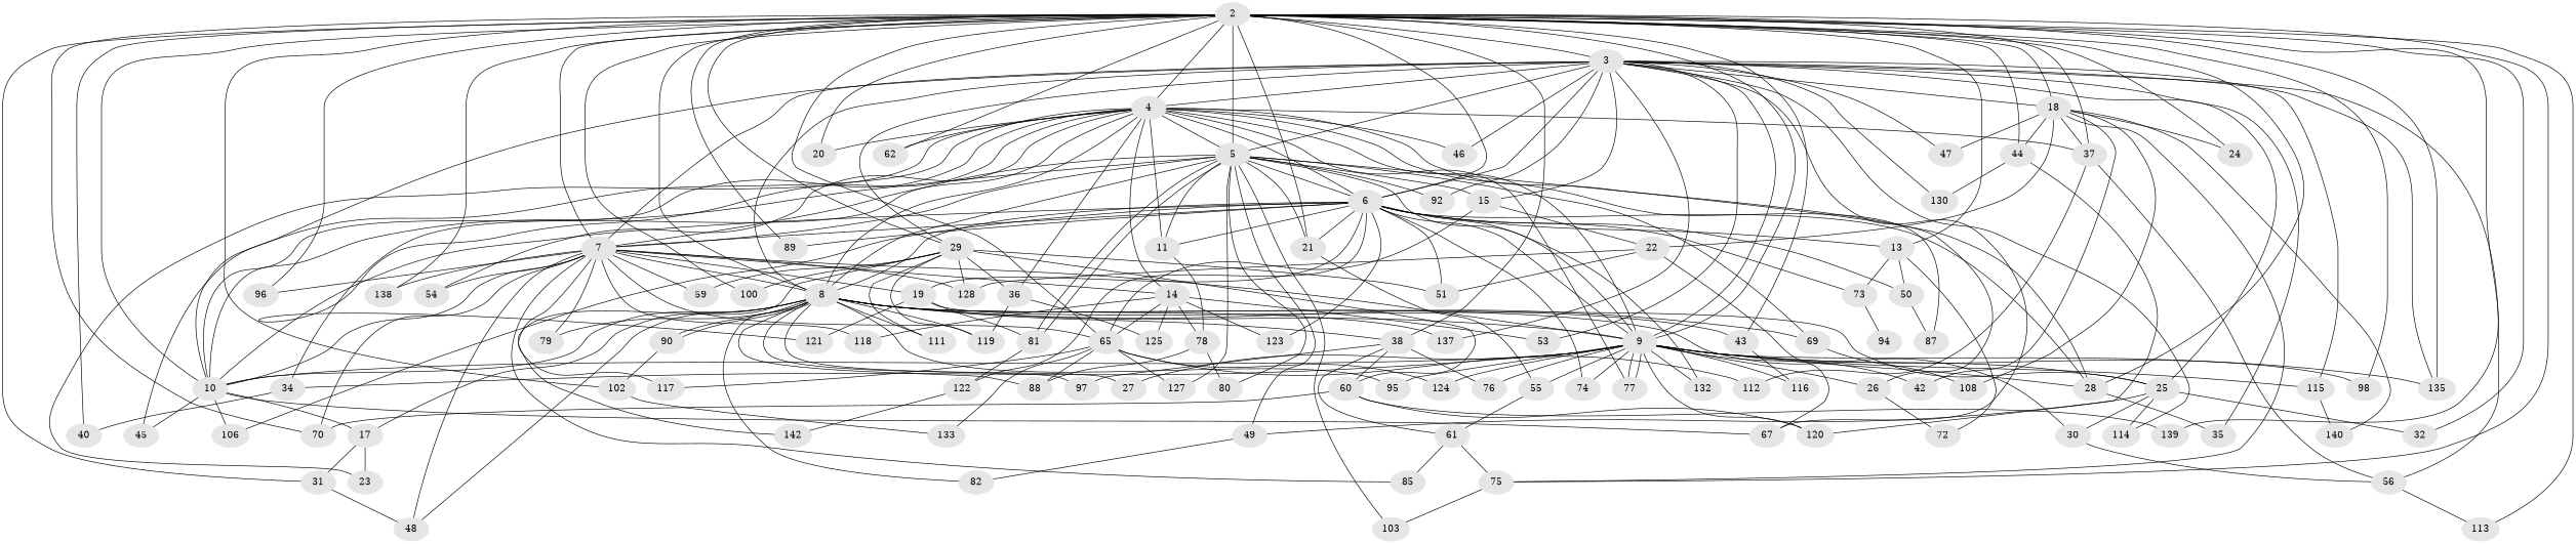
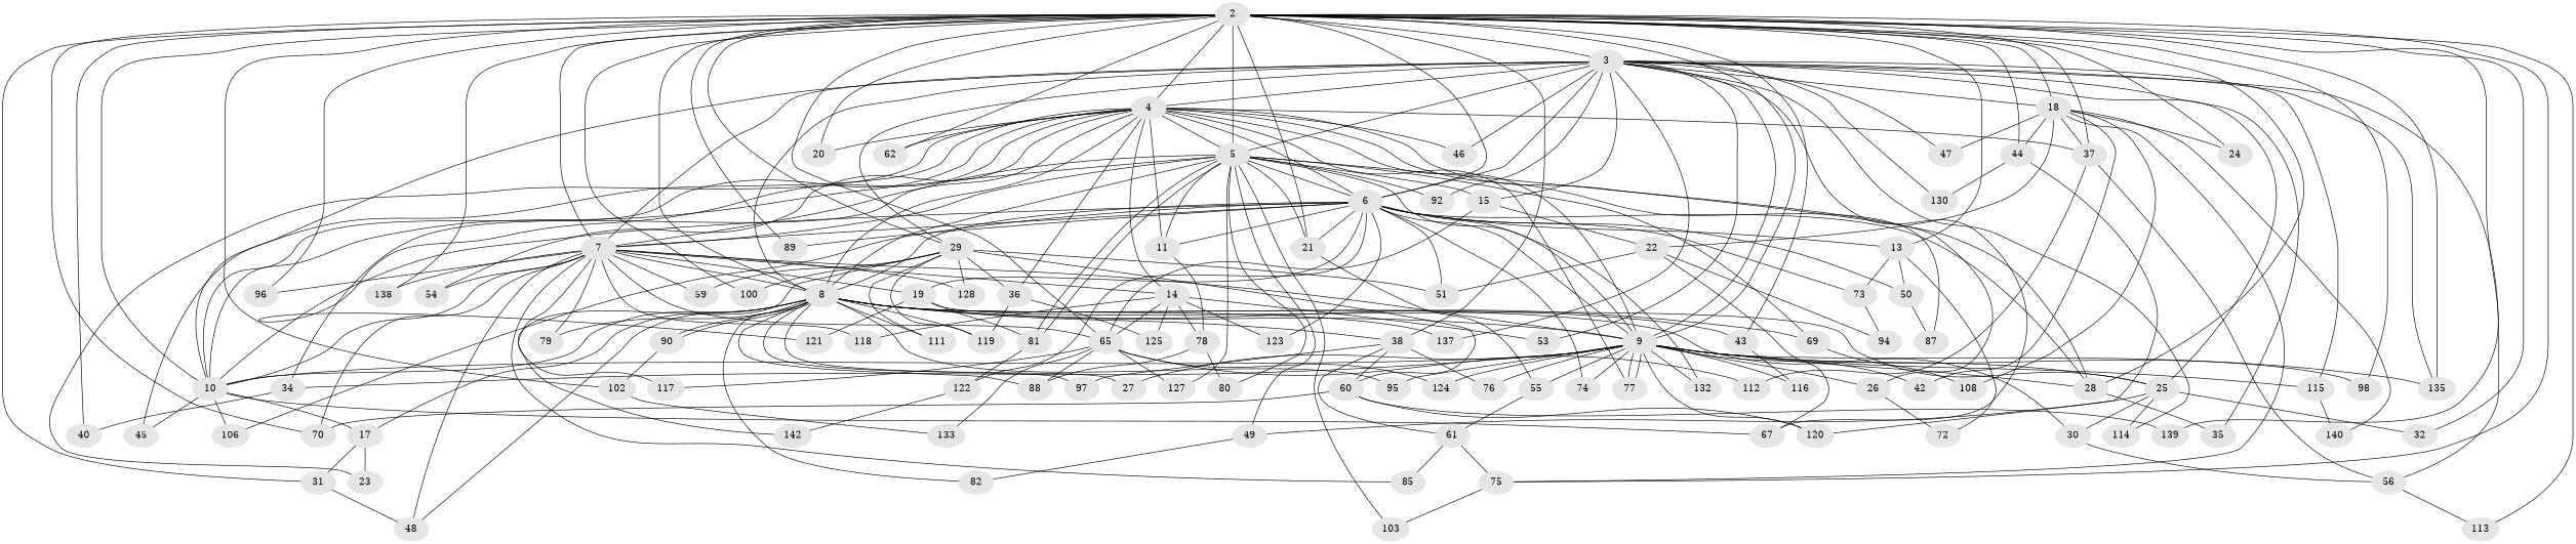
  graph {
    node [color=gray90 style=filled]
    n1 [label=2 super="+2"]
    3 [super="+12"]
    4 [super="+84"]
    5 [super="+16"]
    6 [super="+91"]
    7 [super="+52"]
    8 [super="+134"]
    9 [super="+68"]
    10 [super="+58"]
    13
    18 [super="+101"]
    20
    21 [super="+33"]
    24
    28 [super="+129"]
    29 [super="+41"]
    31
    32
    37 [super="+109"]
    38 [super="+66"]
    40
    43
    44
    62
    65 [super="+93"]
    70
    75 [super="+83"]
    89
    96
    98
    100
    102
    113
    135 [super="+136"]
    138
    139
    15 [super="+110"]
    25 [super="+39"]
    35
    46
    47
    53
    56 [super="+105"]
    67 [super="+107"]
    92
    114
    115
    130
    137
    11 [super="+63"]
    14 [super="+104"]
    23
    26
    36
    45
    54
    77
    87
    121
    34
    49
    69
    80
    81 [super="+99"]
    103
    127
    19 [super="+57"]
    50
    51 [super="+126"]
    73
    74
    106
    122
    123
    132
    48 [super="+71"]
    59
    79
    85
    117
    118
    128
    17
    27
    30
    82
    88
    90
    95
    97
    111
    119 [super="+141"]
    42
    55
    76
    116
    120 [super="+131"]
    124
    72
    22
    108
    140
    60 [super="+86"]
    142
    112
    61
    133
    78
    125
    94
    n1 -- 3 [weight=2]
    n1 -- 4 [weight=2]
    n1 -- 5 [weight=2]
    n1 -- 6 [weight=2]
    n1 -- 7 [weight=2]
    n1 -- 8 [weight=2]
    n1 -- 9 [weight=2]
    n1 -- 10 [weight=3]
    n1 -- 13
    n1 -- 18
    n1 -- 20
    n1 -- 21
    n1 -- 24
    n1 -- 28
    n1 -- 29
    n1 -- 31
    n1 -- 32
    n1 -- 37
    n1 -- 38 [weight=2]
    n1 -- 40
    n1 -- 43
    n1 -- 44
    n1 -- 62
    n1 -- 65
    n1 -- 70
    n1 -- 75
    n1 -- 89
    n1 -- 96
    n1 -- 98
    n1 -- 100
    n1 -- 102
    n1 -- 113
    n1 -- 135
    n1 -- 138
    n1 -- 139
    3 -- 4
    3 -- 5
    3 -- 6
    3 -- 7
    3 -- 8 [weight=3]
    3 -- 9
    3 -- 10
    3 -- 18
    3 -- 29 [weight=2]
    3 -- 135
    3 -- 15
    3 -- 25
    3 -- 35
    3 -- 46
    3 -- 47
    3 -- 53
    3 -- 56
    3 -- 67
    3 -- 92
    3 -- 114
    3 -- 115
    3 -- 130
    3 -- 137
    4 -- 5 [weight=2]
    4 -- 6
    4 -- 7 [weight=2]
    4 -- 8
    4 -- 9
    4 -- 10
    4 -- 20
    4 -- 37
    4 -- 62
    4 -- 46
    4 -- 11
    4 -- 14
    4 -- 23
    4 -- 26
    4 -- 36
    4 -- 45
    4 -- 54
    4 -- 77
    4 -- 87
    4 -- 121
    5 -- 6
    5 -- 7
    5 -- 8
    5 -- 9
    5 -- 10
    5 -- 21
    5 -- 28
    5 -- 15
    5 -- 92
    5 -- 11
    5 -- 34
    5 -- 49
    5 -- 69
    5 -- 80
    5 -- 81
    5 -- 81
    5 -- 103
    5 -- 127
    6 -- 7
    6 -- 8
    6 -- 9
    6 -- 10
    6 -- 13
    6 -- 21
    6 -- 28
    6 -- 89
    6 -- 11
    6 -- 19
    6 -- 50
    6 -- 51
    6 -- 73
    6 -- 74
    6 -- 106
    6 -- 122
    6 -- 123
    6 -- 132
    7 -- 8
    7 -- 9
    7 -- 10
    7 -- 65
    7 -- 70
    7 -- 96
    7 -- 138
    7 -- 14
    7 -- 54
    7 -- 19
    7 -- 48
    7 -- 59
    7 -- 79
    7 -- 85
    7 -- 117
    7 -- 118
    7 -- 128
    8 -- 9 [weight=2]
    8 -- 10
    8 -- 38
    8 -- 43
    8 -- 137
    8 -- 69
    8 -- 48
    8 -- 79
    8 -- 17
    8 -- 27
    8 -- 30
    8 -- 82
    8 -- 88
    8 -- 90
    8 -- 90
    8 -- 95
    8 -- 97
    8 -- 111
    8 -- 119
    9 -- 10
    9 -- 28
    9 -- 98
    9 -- 135
    9 -- 25
    9 -- 115
    9 -- 26
    9 -- 77
    9 -- 77
    9 -- 34
    9 -- 74
    9 -- 132
    9 -- 27
    9 -- 95
    9 -- 42
    9 -- 55
    9 -- 76
    9 -- 116
    9 -- 120
    9 -- 124
    10 -- 67
    10 -- 45
    10 -- 106
    10 -- 17
    13 -- 50
    13 -- 73
    13 -- 72
    18 -- 24
    18 -- 37
    18 -- 44
    18 -- 75
    18 -- 47
    18 -- 42
    18 -- 22
    18 -- 108
    18 -- 140
    21 -- 55
    28 -- 35
    29 -- 100
    29 -- 36
    29 -- 51
    29 -- 59
    29 -- 128
    29 -- 111
    29 -- 119
    29 -- 60
    29 -- 142
    31 -- 48
    37 -- 56
    37 -- 112
    38 -- 97
    38 -- 76
    38 -- 60
    38 -- 61
    43 -- 116
    44 -- 130
    44 -- 120
    65 -- 127
    65 -- 117
    65 -- 88
    65 -- 124
    65 -- 112
    65 -- 133
    75 -- 103
    102 -- 133
    15 -- 65
    15 -- 22
    25 -- 32
    25 -- 114
    25 -- 49
    25 -- 30
    56 -- 113
    115 -- 140
    11 -- 78
    14 -- 65
    14 -- 53
    14 -- 123
    14 -- 118
    14 -- 78
    14 -- 125
    26 -- 72
    36 -- 119
    36 -- 125
    34 -- 40
    49 -- 82
    69 -- 108
    81 -- 122
    19 -- 25
    19 -- 121
    19 -- 81
    50 -- 87
    73 -- 94
    122 -- 142
    17 -- 31
    17 -- 23
    30 -- 56
    90 -- 102
    55 -- 61
    22 -- 67
    22 -- 51
-   22 -- 128
+   22 -- 94
    60 -- 70
    60 -- 139
    60 -- 120
    61 -- 75
    61 -- 85
    78 -- 80
    78 -- 88
  }
